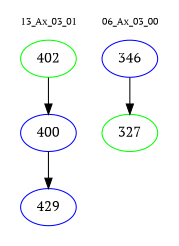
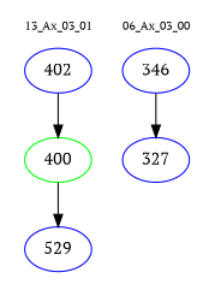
  digraph {
    fontname="PT Serif"
    node [color=blue fontname="PT Serif"]
    edge [color=black fontname="PT Serif"]
-   n1 [color=green label=402]
-   n2 [label=400]
-   n3 [label=429]
+   n1 [label=402]
+   n2 [color=green label=400]
+   n3 [label=529]
    n4 [label=346]
-   n5 [color=green label=327]
+   n5 [label=327]
    subgraph cluster_1 {
      color=white
      fontsize=10
      label="13_Ax_03_01"
      n1
      n2
      n3
    }
    subgraph cluster_2 {
      color=white
      fontsize=10
      label="06_Ax_03_00"
      n4
      n5
    }
    n1 -> n2
    n2 -> n3
    n4 -> n5
  }
